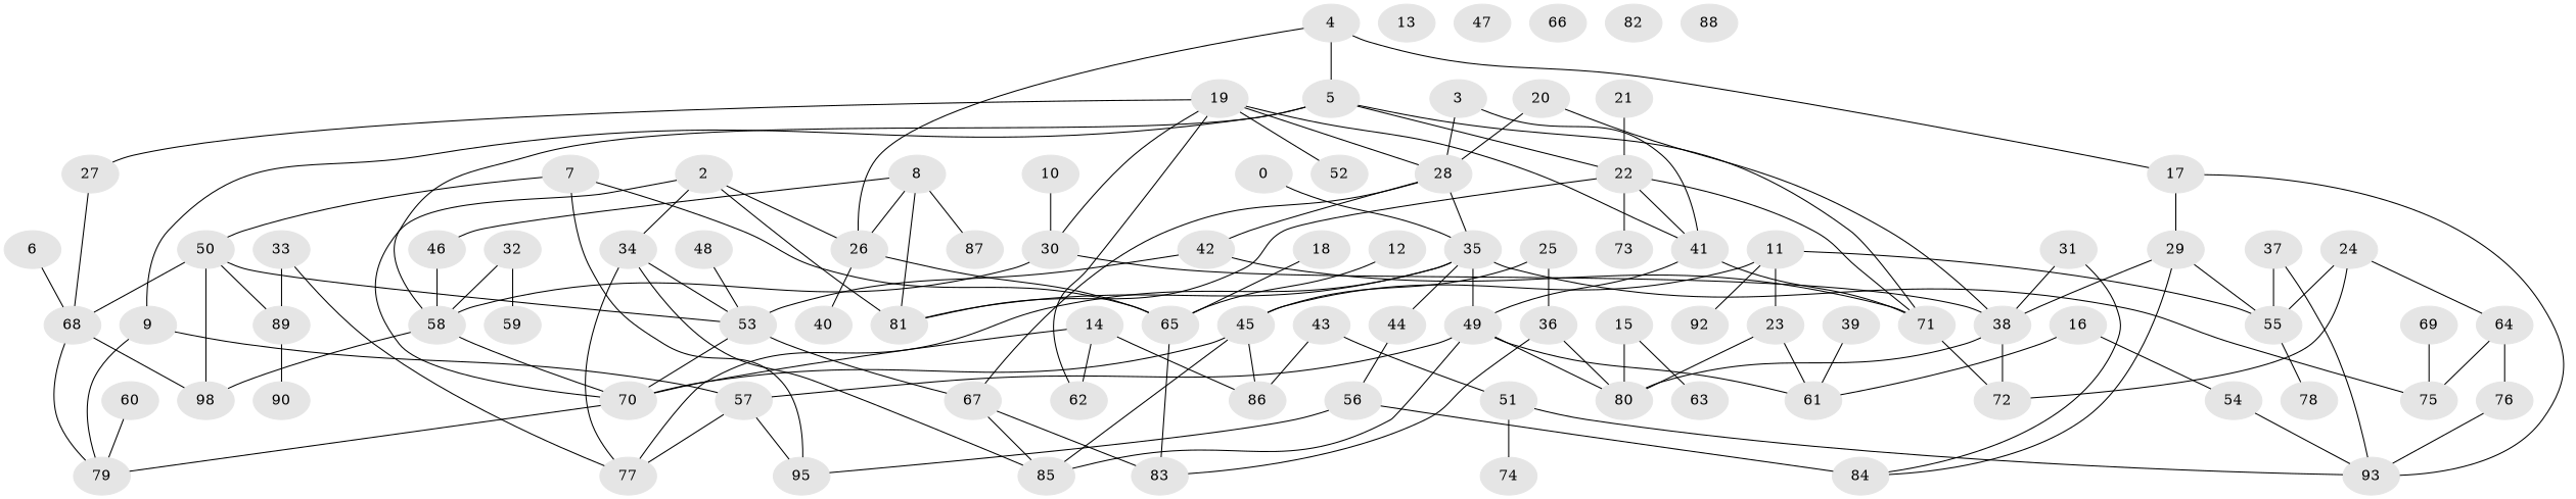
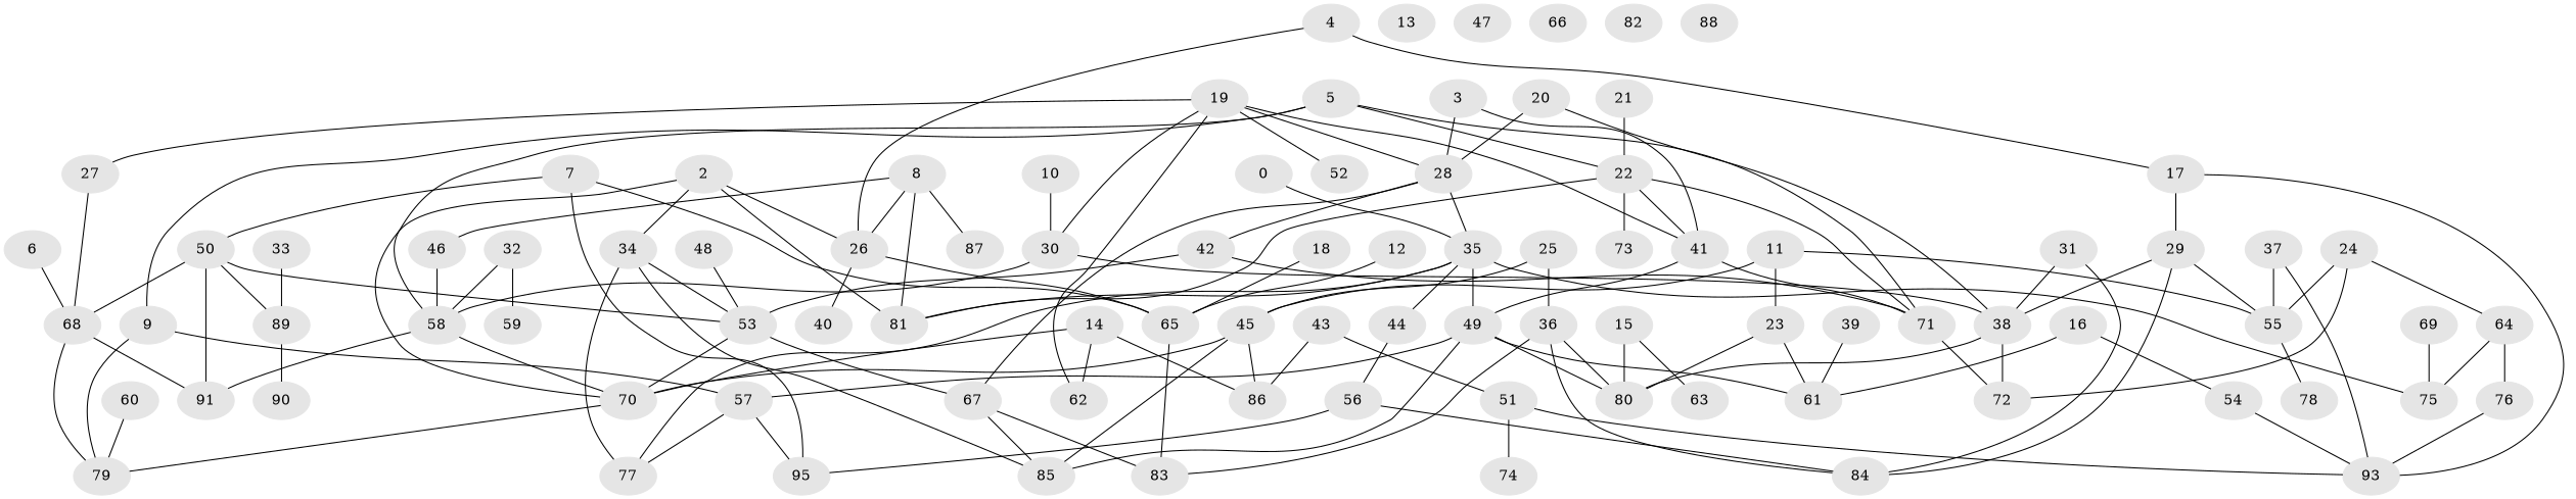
  graph {
    node [color=gray90 style=filled]
    n1 [label=0]
    35
    81
    77
    44
    49
    75
    2
    26
    34
    70
    65
    40
    53
    85
    79
    3
    28
    41
    42
    67
    71
    4
    5
    17
    9
    22
    58
    29
    93
    57
    73
-   91 [label=98]
+   91
    72
    6
    68
    7
    50
    n39 [label=95]
    89
    83
    8
    46
    87
    10
    30
    38
    11
    23
    45
    55
-   92
    80
    61
    86
    78
    12
    13
    14
    62
    15
    63
    16
    54
    84
    18
    19
    27
    52
    20
    21
    24
    64
    76
    25
    36
    31
    32
    59
    33
    90
    56
    37
    39
    43
    51
    74
    47
    48
    60
    66
    69
    82
    88
    n1 -- 35
    35 -- 81
    35 -- 77
    35 -- 44
    35 -- 49
    35 -- 75
    44 -- 56
    49 -- 85
    49 -- 57
    49 -- 80
    49 -- 61
    2 -- 81
    2 -- 26
    2 -- 34
    2 -- 70
    26 -- 65
    26 -- 40
    34 -- 77
    34 -- 53
    34 -- 85
    70 -- 79
    65 -- 83
    53 -- 70
    53 -- 67
    3 -- 28
    3 -- 41
    28 -- 35
    28 -- 42
    28 -- 67
    41 -- 49
    41 -- 71
    42 -- 53
    42 -- 71
    67 -- 85
    67 -- 83
    71 -- 72
    4 -- 26
-   4 -- 5
    4 -- 17
    5 -- 71
    5 -- 9
    5 -- 22
    5 -- 58
    17 -- 29
    17 -- 93
    9 -- 79
    9 -- 57
    22 -- 81
    22 -- 41
    22 -- 71
    22 -- 73
    58 -- 70
    58 -- 91
    29 -- 38
    29 -- 55
    29 -- 84
    57 -- 77
    57 -- n39
    6 -- 68
    68 -- 79
    68 -- 91
    7 -- 65
    7 -- 50
    7 -- n39
    50 -- 53
    50 -- 91
    50 -- 68
    50 -- 89
    89 -- 90
    8 -- 81
    8 -- 26
    8 -- 46
    8 -- 87
    46 -- 58
    10 -- 30
    30 -- 58
    30 -- 38
    38 -- 72
    38 -- 80
    11 -- 23
    11 -- 45
    11 -- 55
-   11 -- 92
    23 -- 80
    23 -- 61
    45 -- 70
    45 -- 85
    45 -- 86
    55 -- 78
    12 -- 65
    14 -- 70
    14 -- 86
    14 -- 62
    15 -- 80
    15 -- 63
    16 -- 61
    16 -- 54
    54 -- 93
    18 -- 65
    19 -- 28
    19 -- 41
    19 -- 30
    19 -- 62
    19 -- 27
    19 -- 52
    27 -- 68
    20 -- 28
    20 -- 38
    21 -- 22
    24 -- 72
    24 -- 55
    24 -- 64
    64 -- 75
    64 -- 76
    76 -- 93
    25 -- 45
    25 -- 36
    36 -- 83
    36 -- 80
+   36 -- 84
    31 -- 38
    31 -- 84
    32 -- 58
    32 -- 59
-   33 -- 77
    33 -- 89
    56 -- n39
    56 -- 84
    37 -- 93
    37 -- 55
    39 -- 61
    43 -- 86
    43 -- 51
    51 -- 93
    51 -- 74
    48 -- 53
    60 -- 79
    69 -- 75
  }
